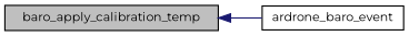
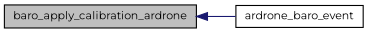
  digraph {
    rankdir=LR
    fontname=Montserrat
    node [color=black fontname=Montserrat fontsize=10 shape=record style=filled]
-   n1 [fillcolor=grey75 fontcolor=black height=0.2 label=baro_apply_calibration_temp width=0.4]
+   n1 [fillcolor=grey75 fontcolor=black height=0.2 label=baro_apply_calibration_ardrone width=0.4]
    n2 [fillcolor=white height=0.2 label=ardrone_baro_event width=0.4]
    n1 -> n2 [color=midnightblue dir=back fontname=Montserrat fontsize=10 labelfontname=FreeSans labelfontsize=10 style=solid]
  }
